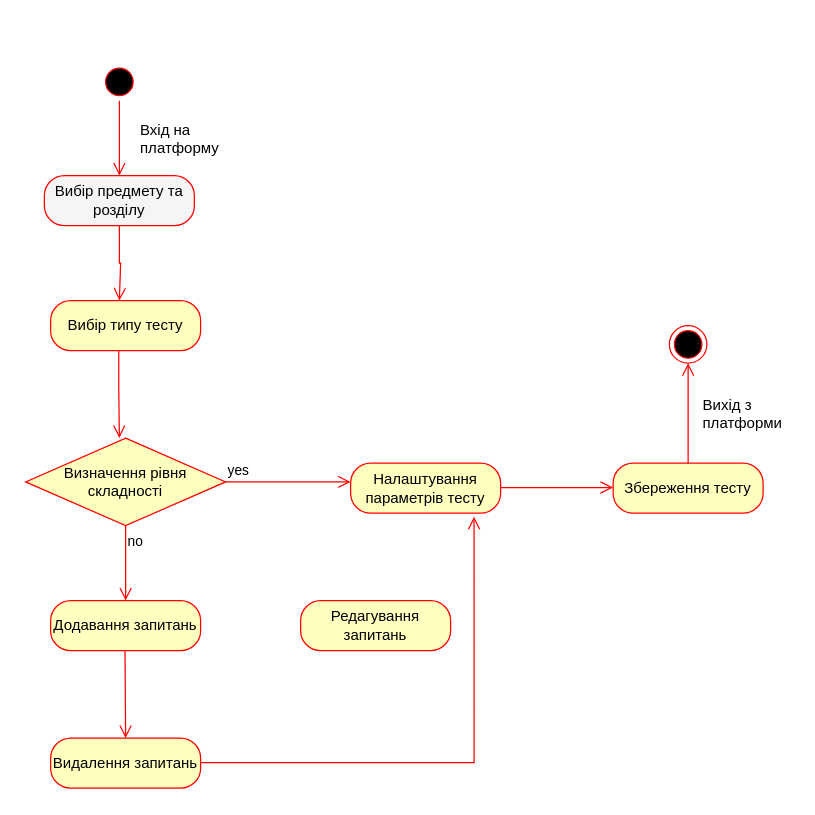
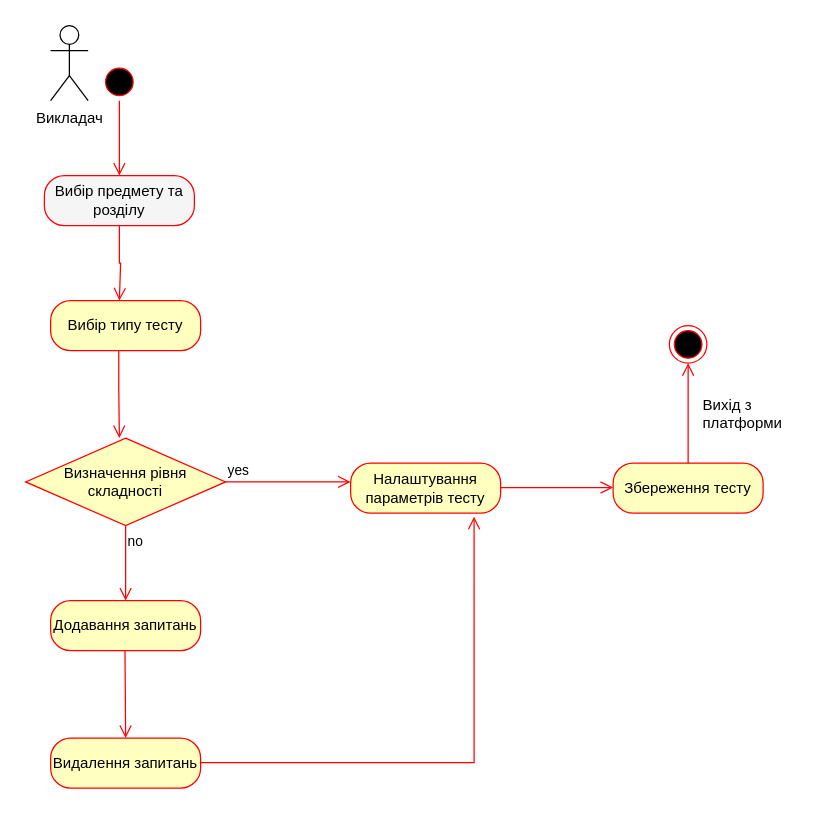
  <mxCell id="0" />
  <mxCell id="1" parent="0" />
+ <mxCell id="2" value="Викладач" style="shape=umlActor;verticalLabelPosition=bottom;verticalAlign=top;html=1;outlineConnect=0;" parent="1" vertex="1"><mxGeometry x="40" y="20" width="30" height="60" as="geometry" /></mxCell>
  <mxCell id="3" value="" style="ellipse;html=1;shape=startState;fillColor=#000000;strokeColor=#ff0000;" parent="1" vertex="1"><mxGeometry x="80" y="50" width="30" height="30" as="geometry" /></mxCell>
  <mxCell id="4" value="" style="edgeStyle=orthogonalEdgeStyle;html=1;verticalAlign=bottom;endArrow=open;endSize=8;strokeColor=#ff0000;rounded=0;" parent="1" source="3" edge="1"><mxGeometry relative="1" as="geometry"><mxPoint x="95" y="140" as="targetPoint" /></mxGeometry></mxCell>
- <mxCell id="5" value="Вхід на платформу" style="text;whiteSpace=wrap;html=1;" parent="1" vertex="1"><mxGeometry x="110" y="90" width="70" height="40" as="geometry" /></mxCell>
  <mxCell id="6" value="Вибір предмету та розділу" style="rounded=1;whiteSpace=wrap;html=1;arcSize=40;fontColor=#000000;fillColor=#f5f5f5;strokeColor=#ff0000;" parent="1" vertex="1"><mxGeometry x="35" y="140" width="120" height="40" as="geometry" /></mxCell>
  <mxCell id="7" value="" style="edgeStyle=orthogonalEdgeStyle;html=1;verticalAlign=bottom;endArrow=open;endSize=8;strokeColor=#ff0000;rounded=0;" parent="1" source="6" edge="1"><mxGeometry relative="1" as="geometry"><mxPoint x="95" y="240" as="targetPoint" /><Array as="points"><mxPoint x="95" y="210" /><mxPoint x="96" y="210" /></Array></mxGeometry></mxCell>
  <mxCell id="8" value="Вибір типу тесту" style="rounded=1;whiteSpace=wrap;html=1;arcSize=40;fontColor=#000000;fillColor=#ffffc0;strokeColor=#ff0000;" parent="1" vertex="1"><mxGeometry x="40" y="240" width="120" height="40" as="geometry" /></mxCell>
  <mxCell id="9" value="Додавання запитань" style="rounded=1;whiteSpace=wrap;html=1;arcSize=40;fontColor=#000000;fillColor=#ffffc0;strokeColor=#ff0000;" parent="1" vertex="1"><mxGeometry x="40" y="480" width="120" height="40" as="geometry" /></mxCell>
- <mxCell id="10" value="Редагування запитань" style="rounded=1;whiteSpace=wrap;html=1;arcSize=40;fontColor=#000000;fillColor=#ffffc0;strokeColor=#ff0000;" parent="1" vertex="1"><mxGeometry x="240" y="480" width="120" height="40" as="geometry" /></mxCell>
  <mxCell id="11" value="Видалення запитань" style="rounded=1;whiteSpace=wrap;html=1;arcSize=40;fontColor=#000000;fillColor=#ffffc0;strokeColor=#ff0000;" parent="1" vertex="1"><mxGeometry x="40" y="590" width="120" height="40" as="geometry" /></mxCell>
  <mxCell id="12" value="" style="edgeStyle=orthogonalEdgeStyle;html=1;verticalAlign=bottom;endArrow=open;endSize=8;strokeColor=#ff0000;rounded=0;entryX=0.5;entryY=0;entryDx=0;entryDy=0;" parent="1" target="11" edge="1"><mxGeometry relative="1" as="geometry"><mxPoint x="99.5" y="580" as="targetPoint" /><mxPoint x="99.5" y="520" as="sourcePoint" /></mxGeometry></mxCell>
  <mxCell id="13" value="Налаштування параметрів тесту" style="rounded=1;whiteSpace=wrap;html=1;arcSize=40;fontColor=#000000;fillColor=#ffffc0;strokeColor=#ff0000;" parent="1" vertex="1"><mxGeometry x="280" y="370" width="120" height="40" as="geometry" /></mxCell>
  <mxCell id="14" value="Збереження тесту" style="rounded=1;whiteSpace=wrap;html=1;arcSize=40;fontColor=#000000;fillColor=#ffffc0;strokeColor=#ff0000;" parent="1" vertex="1"><mxGeometry x="490" y="370" width="120" height="40" as="geometry" /></mxCell>
  <mxCell id="15" value="" style="edgeStyle=orthogonalEdgeStyle;html=1;verticalAlign=bottom;endArrow=open;endSize=8;strokeColor=#ff0000;rounded=0;" parent="1" edge="1"><mxGeometry relative="1" as="geometry"><mxPoint x="490" y="389.5" as="targetPoint" /><mxPoint x="400" y="389.5" as="sourcePoint" /></mxGeometry></mxCell>
  <mxCell id="16" value="" style="ellipse;html=1;shape=endState;fillColor=#000000;strokeColor=#ff0000;" parent="1" vertex="1"><mxGeometry x="535" y="260" width="30" height="30" as="geometry" /></mxCell>
  <mxCell id="17" value="" style="edgeStyle=orthogonalEdgeStyle;html=1;verticalAlign=bottom;endArrow=open;endSize=8;strokeColor=#ff0000;rounded=0;entryX=0.5;entryY=1;entryDx=0;entryDy=0;exitX=0.5;exitY=0;exitDx=0;exitDy=0;exitPerimeter=0;" parent="1" source="14" target="16" edge="1"><mxGeometry relative="1" as="geometry"><mxPoint x="580" y="330.55" as="targetPoint" /><mxPoint x="550" y="360" as="sourcePoint" /><Array as="points" /></mxGeometry></mxCell>
  <mxCell id="18" value="Вихід з платформи" style="text;whiteSpace=wrap;html=1;" parent="1" vertex="1"><mxGeometry x="560" y="310" width="70" height="40" as="geometry" /></mxCell>
  <mxCell id="19" value="Визначення рівня складності" style="rhombus;whiteSpace=wrap;html=1;fontColor=#000000;fillColor=#ffffc0;strokeColor=#ff0000;" parent="1" vertex="1"><mxGeometry x="20" y="350" width="160" height="70" as="geometry" /></mxCell>
  <mxCell id="20" value="yes" style="edgeStyle=orthogonalEdgeStyle;html=1;align=left;verticalAlign=bottom;endArrow=open;endSize=8;strokeColor=#ff0000;rounded=0;" parent="1" source="19" edge="1"><mxGeometry x="-1" relative="1" as="geometry"><mxPoint x="280" y="385" as="targetPoint" /><mxPoint as="offset" /></mxGeometry></mxCell>
  <mxCell id="21" value="no" style="edgeStyle=orthogonalEdgeStyle;html=1;align=left;verticalAlign=top;endArrow=open;endSize=8;strokeColor=#ff0000;rounded=0;" parent="1" source="19" edge="1"><mxGeometry x="-1" relative="1" as="geometry"><mxPoint x="100" y="480" as="targetPoint" /></mxGeometry></mxCell>
  <mxCell id="22" value="" style="edgeStyle=orthogonalEdgeStyle;html=1;verticalAlign=bottom;endArrow=open;endSize=8;strokeColor=#ff0000;rounded=0;" parent="1" edge="1"><mxGeometry relative="1" as="geometry"><mxPoint x="95" y="350" as="targetPoint" /><mxPoint x="94.5" y="280" as="sourcePoint" /><Array as="points"><mxPoint x="94.5" y="310" /><mxPoint x="95.5" y="310" /></Array></mxGeometry></mxCell>
  <mxCell id="23" value="" style="edgeStyle=orthogonalEdgeStyle;html=1;verticalAlign=bottom;endArrow=open;endSize=8;strokeColor=#ff0000;rounded=0;entryX=0.823;entryY=1.07;entryDx=0;entryDy=0;entryPerimeter=0;" edge="1" parent="1" target="13"><mxGeometry relative="1" as="geometry"><mxPoint x="240" y="609.5" as="targetPoint" /><mxPoint x="160" y="609.5" as="sourcePoint" /><Array as="points"><mxPoint x="379" y="610" /></Array></mxGeometry></mxCell>
